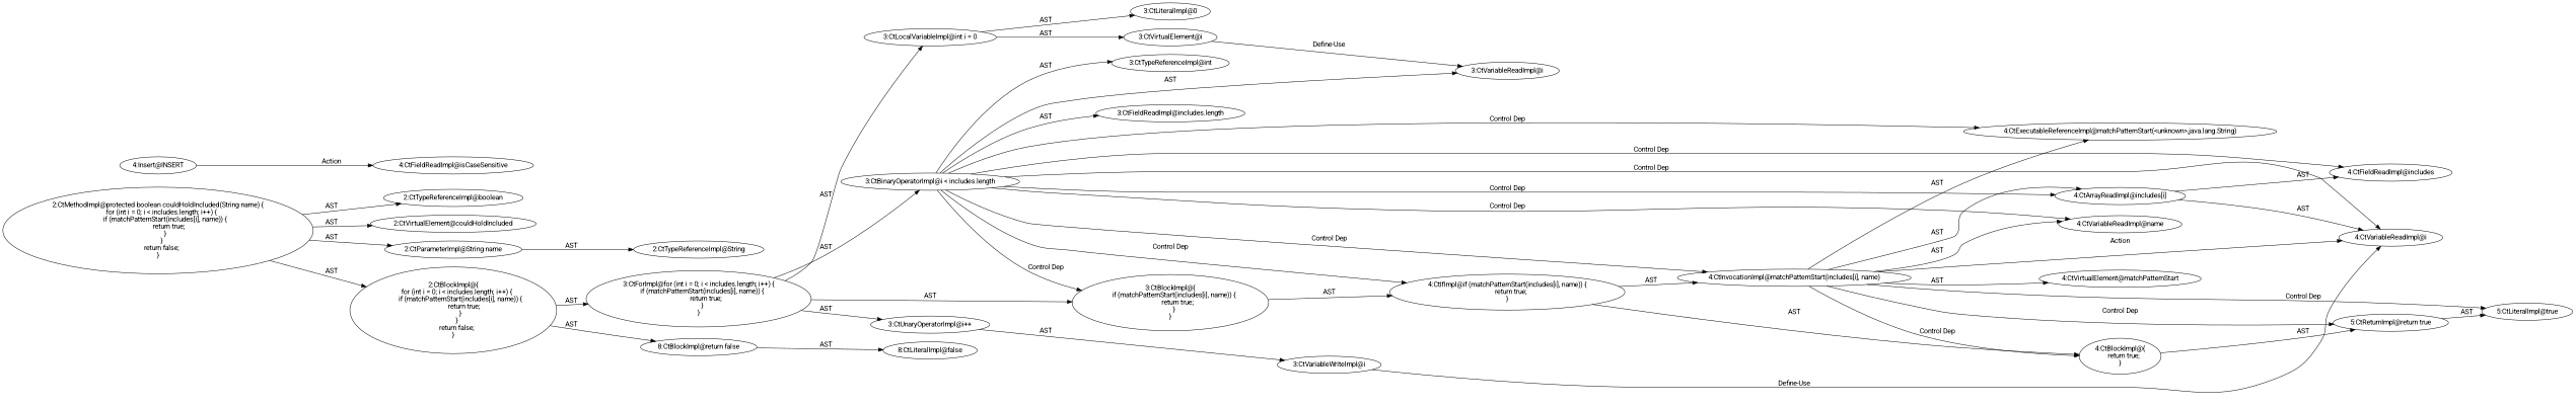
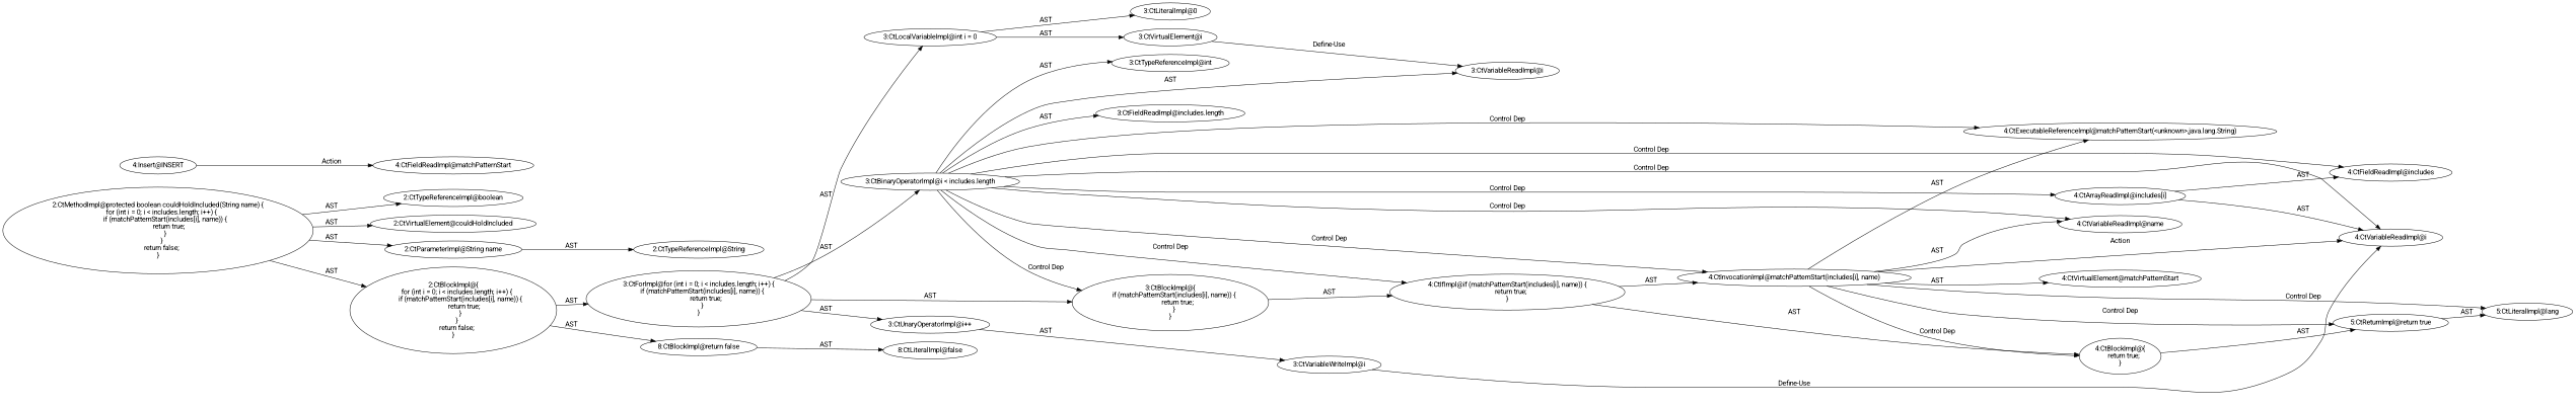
  digraph {
    fontname=Roboto
    rankdir=LR
    node [fontname=Roboto shape=ellipse]
    edge [fontname=Roboto]
    n1 [label="2:CtTypeReferenceImpl@boolean"]
    n2 [label="2:CtVirtualElement@couldHoldIncluded"]
    n3 [label="2:CtParameterImpl@String name"]
    n4 [label="2:CtTypeReferenceImpl@String"]
    n5 [label="3:CtTypeReferenceImpl@int"]
    n6 [label="3:CtLiteralImpl@0"]
    n7 [label="3:CtVirtualElement@i"]
    n8 [label="3:CtVariableReadImpl@i"]
    n9 [label="3:CtLocalVariableImpl@int i = 0"]
    n10 [label="3:CtFieldReadImpl@includes.length"]
    n11 [label="3:CtBinaryOperatorImpl@i < includes.length"]
    n12 [label="4:CtExecutableReferenceImpl@matchPatternStart(<unknown>,java.lang.String)"]
    n13 [label="4:CtFieldReadImpl@includes"]
    n14 [label="4:CtVariableReadImpl@i"]
    n15 [label="4:CtArrayReadImpl@includes[i]"]
    n16 [label="4:CtVariableReadImpl@name"]
    n17 [label="4:CtInvocationImpl@matchPatternStart(includes[i], name)"]
    n18 [label="4:CtIfImpl@if (matchPatternStart(includes[i], name)) \{\n    return true;\n\}"]
    n19 [label="3:CtBlockImpl@\{\n    if (matchPatternStart(includes[i], name)) \{\n        return true;\n    \}\n\}"]
    n20 [label="4:CtVirtualElement@matchPatternStart"]
-   n21 [label="5:CtLiteralImpl@true"]
+   n21 [label="5:CtLiteralImpl@lang"]
    n22 [label="5:CtReturnImpl@return true"]
    n23 [label="4:CtBlockImpl@\{\n    return true;\n\}"]
    n24 [label="3:CtVariableWriteImpl@i"]
    n25 [label="3:CtUnaryOperatorImpl@i++"]
    n26 [label="4:Insert@INSERT"]
-   n27 [label="4:CtFieldReadImpl@isCaseSensitive"]
+   n27 [label="4:CtFieldReadImpl@matchPatternStart"]
    n28 [label="3:CtForImpl@for (int i = 0; i < includes.length; i++) \{\n    if (matchPatternStart(includes[i], name)) \{\n        return true;\n    \}\n\}"]
    n29 [label="8:CtLiteralImpl@false"]
    n30 [label="8:CtBlockImpl@return false"]
    n31 [label="2:CtBlockImpl@\{\n    for (int i = 0; i < includes.length; i++) \{\n        if (matchPatternStart(includes[i], name)) \{\n            return true;\n        \}\n    \}\n    return false;\n\}"]
    n32 [label="2:CtMethodImpl@protected boolean couldHoldIncluded(String name) \{\n    for (int i = 0; i < includes.length; i++) \{\n        if (matchPatternStart(includes[i], name)) \{\n            return true;\n        \}\n    \}\n    return false;\n\}"]
    n3 -> n4 [label=AST]
    n7 -> n8 [label="Define-Use"]
    n9 -> n6 [label=AST]
    n9 -> n7 [label=AST]
    n11 -> n5 [label=AST]
    n11 -> n8 [label=AST]
    n11 -> n10 [label=AST]
    n11 -> n12 [label="Control Dep"]
    n11 -> n13 [label="Control Dep"]
    n11 -> n14 [label="Control Dep"]
    n11 -> n15 [label="Control Dep"]
    n11 -> n16 [label="Control Dep"]
    n11 -> n17 [label="Control Dep"]
    n11 -> n18 [label="Control Dep"]
    n11 -> n19 [label="Control Dep"]
    n15 -> n13 [label=AST]
    n15 -> n14 [label=AST]
    n17 -> n12 [label=AST]
    n17 -> n14 [label=Action]
-   n17 -> n15 [label=AST]
    n17 -> n16 [label=AST]
    n17 -> n20 [label=AST]
    n17 -> n21 [label="Control Dep"]
    n17 -> n22 [label="Control Dep"]
    n17 -> n23 [label="Control Dep"]
    n18 -> n17 [label=AST]
    n18 -> n23 [label=AST]
    n19 -> n18 [label=AST]
    n22 -> n21 [label=AST]
    n23 -> n22 [label=AST]
    n24 -> n14 [label="Define-Use"]
    n25 -> n24 [label=AST]
    n26 -> n27 [label=Action]
    n28 -> n9 [label=AST]
    n28 -> n11 [label=AST]
    n28 -> n19 [label=AST]
    n28 -> n25 [label=AST]
    n30 -> n29 [label=AST]
    n31 -> n28 [label=AST]
    n31 -> n30 [label=AST]
    n32 -> n1 [label=AST]
    n32 -> n2 [label=AST]
    n32 -> n3 [label=AST]
    n32 -> n31 [label=AST]
  }
